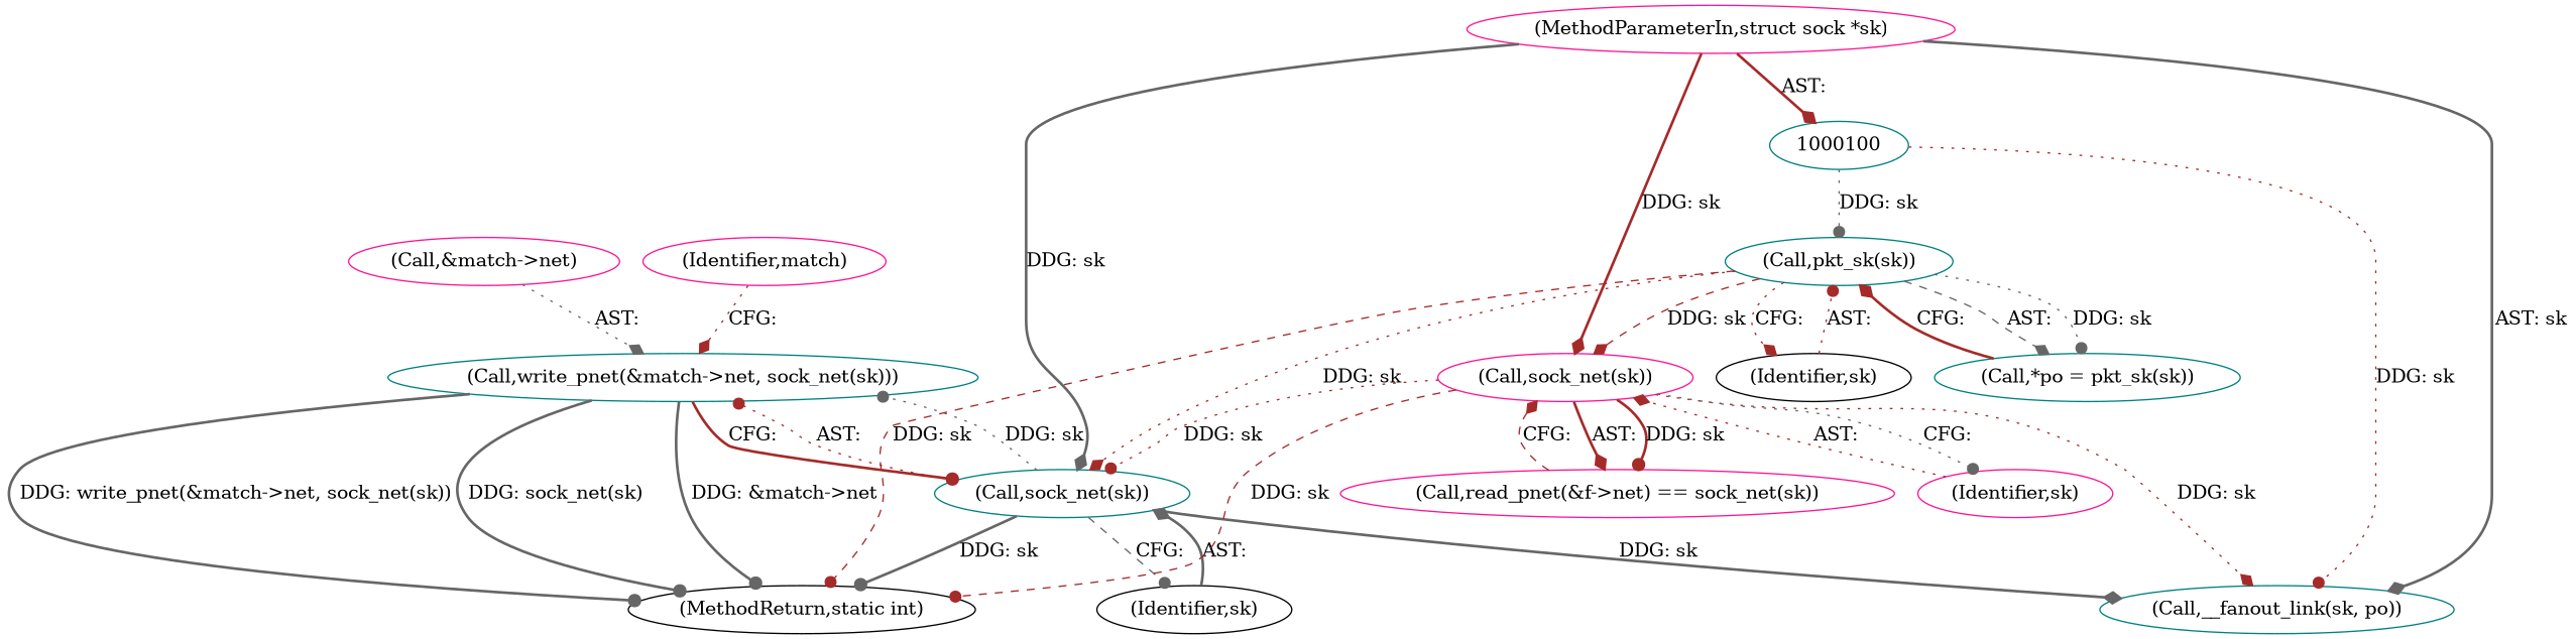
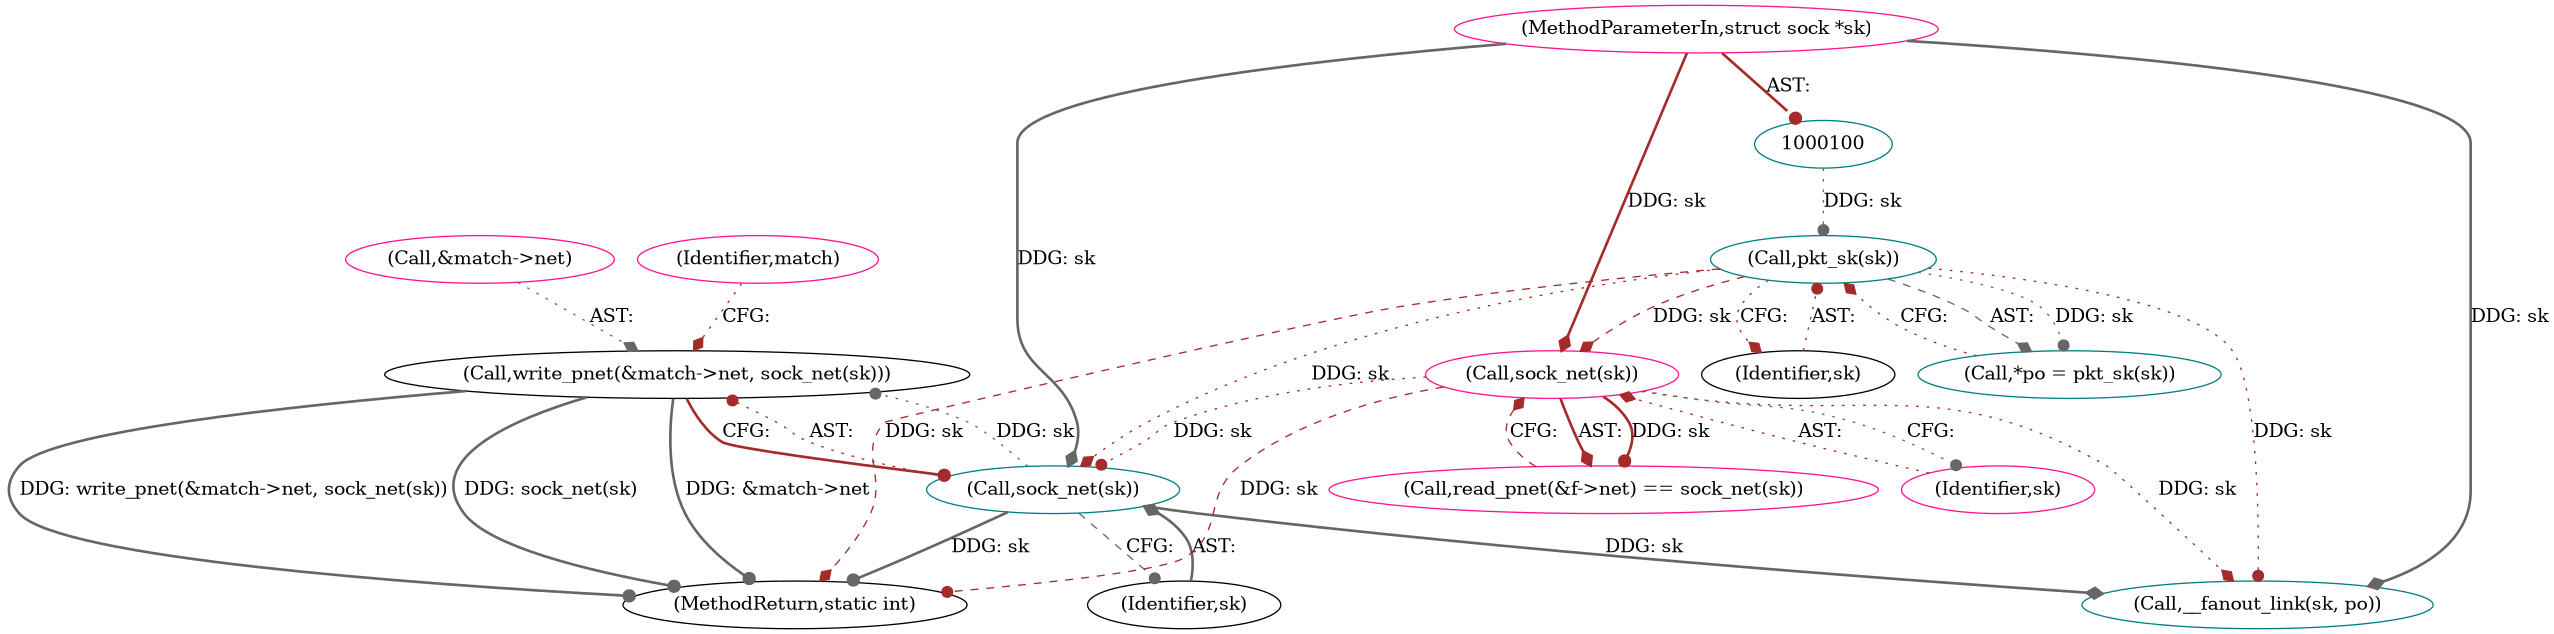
  digraph {
    node [color=teal]
    edge [arrowhead=dot color=brown style=dotted]
-   n1 [label="(Call,write_pnet(&match->net, sock_net(sk)))"]
+   n1 [color=black label="(Call,write_pnet(&match->net, sock_net(sk)))"]
    n2 [label="(Call,sock_net(sk))"]
    n3 [color=black label="(MethodReturn,static int)"]
    n4 [color=black label="(Identifier,sk)"]
    n5 [label="(Call,__fanout_link(sk, po))"]
    n6 [color=deeppink label="(Call,sock_net(sk))"]
    n7 [color=deeppink label="(Call,read_pnet(&f->net) == sock_net(sk))"]
    n8 [color=deeppink label="(Identifier,sk)"]
    n9 [label="(Call,pkt_sk(sk))"]
    n10 [color=black label="(Identifier,sk)"]
    n11 [label="(Call,*po = pkt_sk(sk))"]
    n12 [color=deeppink label="(MethodParameterIn,struct sock *sk)"]
    1000100
    n14 [color=deeppink label="(Identifier,match)"]
    n15 [color=deeppink label="(Call,&match->net)"]
    n1 -> n2 [label="CFG: " style=bold]
    n1 -> n3 [color=gray40 label="DDG: sock_net(sk)" style=bold]
    n1 -> n3 [color=gray40 label="DDG: &match->net" style=bold]
    n1 -> n3 [color=gray40 label="DDG: write_pnet(&match->net, sock_net(sk))" style=bold]
    n2 -> n1 [label="AST: "]
    n2 -> n1 [color=gray40 label="DDG: sk"]
    n2 -> n3 [color=gray40 label="DDG: sk" style=bold]
    n2 -> n4 [color=gray40 label="CFG: " style=dashed]
    n2 -> n5 [arrowhead=diamond color=gray40 label="DDG: sk" style=bold]
    n4 -> n2 [arrowhead=diamond color=gray40 label="AST: " style=bold]
    n6 -> n2 [label="DDG: sk"]
    n6 -> n3 [label="DDG: sk" style=dashed]
    n6 -> n5 [arrowhead=diamond label="DDG: sk"]
    n6 -> n7 [arrowhead=diamond label="AST: " style=bold]
    n6 -> n7 [label="DDG: sk" style=bold]
    n6 -> n8 [color=gray40 label="CFG: "]
    n7 -> n6 [arrowhead=diamond label="CFG: " style=dashed]
    n8 -> n6 [arrowhead=diamond label="AST: "]
    n9 -> n2 [arrowhead=diamond label="DDG: sk"]
-   n9 -> n3 [label="DDG: sk" style=dashed]
-   1000100 -> n5 [label="DDG: sk"]
+   n9 -> n3 [arrowhead=diamond label="DDG: sk" style=dashed]
+   n9 -> n5 [label="DDG: sk"]
    n9 -> n6 [arrowhead=diamond label="DDG: sk" style=dashed]
    n9 -> n10 [arrowhead=diamond label="CFG: "]
    n9 -> n11 [arrowhead=diamond color=gray40 label="AST: " style=dashed]
    n9 -> n11 [color=gray40 label="DDG: sk"]
    n10 -> n9 [label="AST: "]
-   n11 -> n9 [arrowhead=diamond label="CFG: " style=bold]
+   n11 -> n9 [arrowhead=diamond label="CFG: "]
    n12 -> n2 [arrowhead=diamond color=gray40 label="DDG: sk" style=bold]
-   n12 -> n5 [arrowhead=diamond color=gray40 label="AST: sk" style=bold]
+   n12 -> n5 [arrowhead=diamond color=gray40 label="DDG: sk" style=bold]
    n12 -> n6 [arrowhead=diamond label="DDG: sk" style=bold]
-   n12 -> 1000100 [arrowhead=diamond label="AST: " style=bold]
+   n12 -> 1000100 [label="AST: " style=bold]
    1000100 -> n9 [color=gray40 label="DDG: sk"]
    n14 -> n1 [arrowhead=diamond label="CFG: "]
    n15 -> n1 [arrowhead=diamond color=gray40 label="AST: "]
  }
